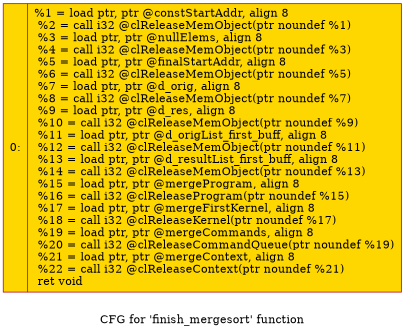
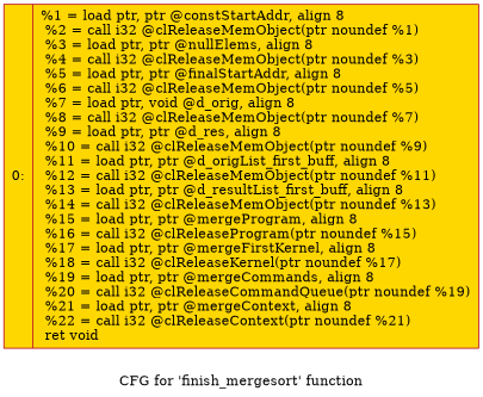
  digraph {
    label="CFG for 'finish_mergesort' function"
    rankdir=LR
    fontname="DejaVu Serif"
-   n1 [color="#b70d28ff" fillcolor=gold fontname="DejaVu Serif" label="{0:\l|  %1 = load ptr, ptr @constStartAddr, align 8\l  %2 = call i32 @clReleaseMemObject(ptr noundef %1)\l  %3 = load ptr, ptr @nullElems, align 8\l  %4 = call i32 @clReleaseMemObject(ptr noundef %3)\l  %5 = load ptr, ptr @finalStartAddr, align 8\l  %6 = call i32 @clReleaseMemObject(ptr noundef %5)\l  %7 = load ptr, ptr @d_orig, align 8\l  %8 = call i32 @clReleaseMemObject(ptr noundef %7)\l  %9 = load ptr, ptr @d_res, align 8\l  %10 = call i32 @clReleaseMemObject(ptr noundef %9)\l  %11 = load ptr, ptr @d_origList_first_buff, align 8\l  %12 = call i32 @clReleaseMemObject(ptr noundef %11)\l  %13 = load ptr, ptr @d_resultList_first_buff, align 8\l  %14 = call i32 @clReleaseMemObject(ptr noundef %13)\l  %15 = load ptr, ptr @mergeProgram, align 8\l  %16 = call i32 @clReleaseProgram(ptr noundef %15)\l  %17 = load ptr, ptr @mergeFirstKernel, align 8\l  %18 = call i32 @clReleaseKernel(ptr noundef %17)\l  %19 = load ptr, ptr @mergeCommands, align 8\l  %20 = call i32 @clReleaseCommandQueue(ptr noundef %19)\l  %21 = load ptr, ptr @mergeContext, align 8\l  %22 = call i32 @clReleaseContext(ptr noundef %21)\l  ret void\l}" shape=record style=filled]
+   n1 [color="#b70d28ff" fillcolor=gold fontname="DejaVu Serif" label="{0:\l|  %1 = load ptr, ptr @constStartAddr, align 8\l  %2 = call i32 @clReleaseMemObject(ptr noundef %1)\l  %3 = load ptr, ptr @nullElems, align 8\l  %4 = call i32 @clReleaseMemObject(ptr noundef %3)\l  %5 = load ptr, ptr @finalStartAddr, align 8\l  %6 = call i32 @clReleaseMemObject(ptr noundef %5)\l  %7 = load ptr, void @d_orig, align 8\l  %8 = call i32 @clReleaseMemObject(ptr noundef %7)\l  %9 = load ptr, ptr @d_res, align 8\l  %10 = call i32 @clReleaseMemObject(ptr noundef %9)\l  %11 = load ptr, ptr @d_origList_first_buff, align 8\l  %12 = call i32 @clReleaseMemObject(ptr noundef %11)\l  %13 = load ptr, ptr @d_resultList_first_buff, align 8\l  %14 = call i32 @clReleaseMemObject(ptr noundef %13)\l  %15 = load ptr, ptr @mergeProgram, align 8\l  %16 = call i32 @clReleaseProgram(ptr noundef %15)\l  %17 = load ptr, ptr @mergeFirstKernel, align 8\l  %18 = call i32 @clReleaseKernel(ptr noundef %17)\l  %19 = load ptr, ptr @mergeCommands, align 8\l  %20 = call i32 @clReleaseCommandQueue(ptr noundef %19)\l  %21 = load ptr, ptr @mergeContext, align 8\l  %22 = call i32 @clReleaseContext(ptr noundef %21)\l  ret void\l}" shape=record style=filled]
  }
